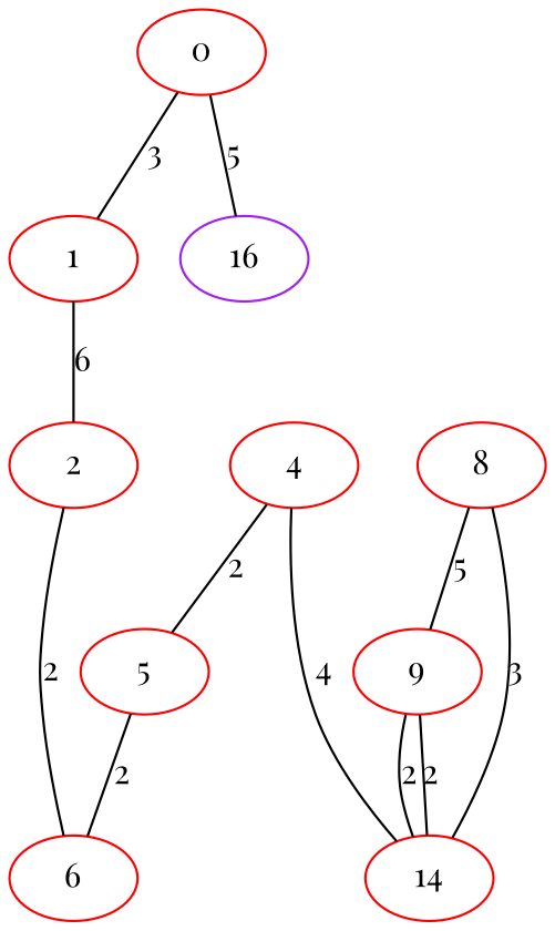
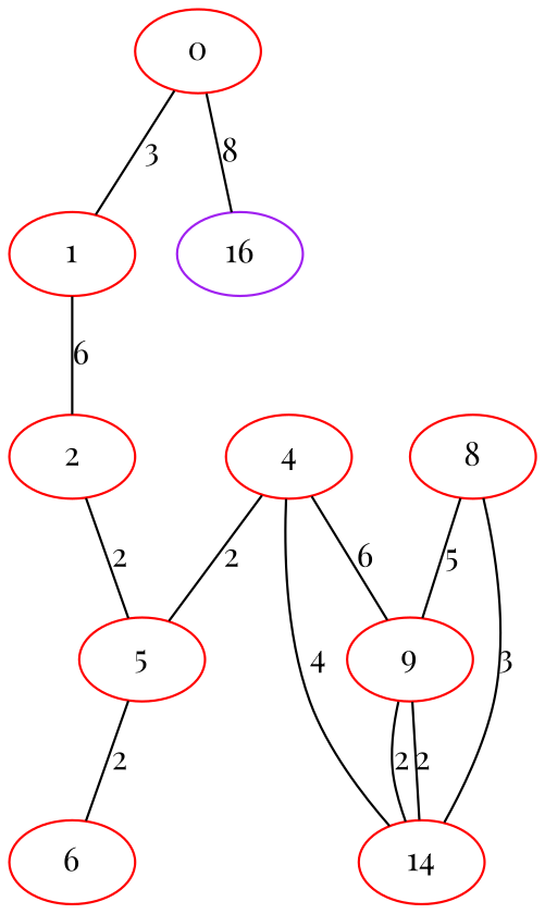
  graph {
    fontname="Playfair Display"
    node [color=red fontname="Playfair Display" weight=1]
    edge [fontname="Playfair Display"]
    0
    1
    n3 [color=purple label=16 weight=4]
    2
    5
    4
    9
    n8 [label=14]
    6
    8
    0 -- 1 [label=3]
-   0 -- n3 [label=5]
+   0 -- n3 [label=8]
    1 -- 2 [label=6]
-   2 -- 6 [label=2]
+   2 -- 5 [label=2]
    5 -- 6 [label=2]
    4 -- 5 [label=2]
+   4 -- 9 [label=6]
    4 -- n8 [label=4]
    9 -- n8 [label=2]
    9 -- n8 [label=2]
    8 -- 9 [label=5]
    8 -- n8 [label=3]
  }
